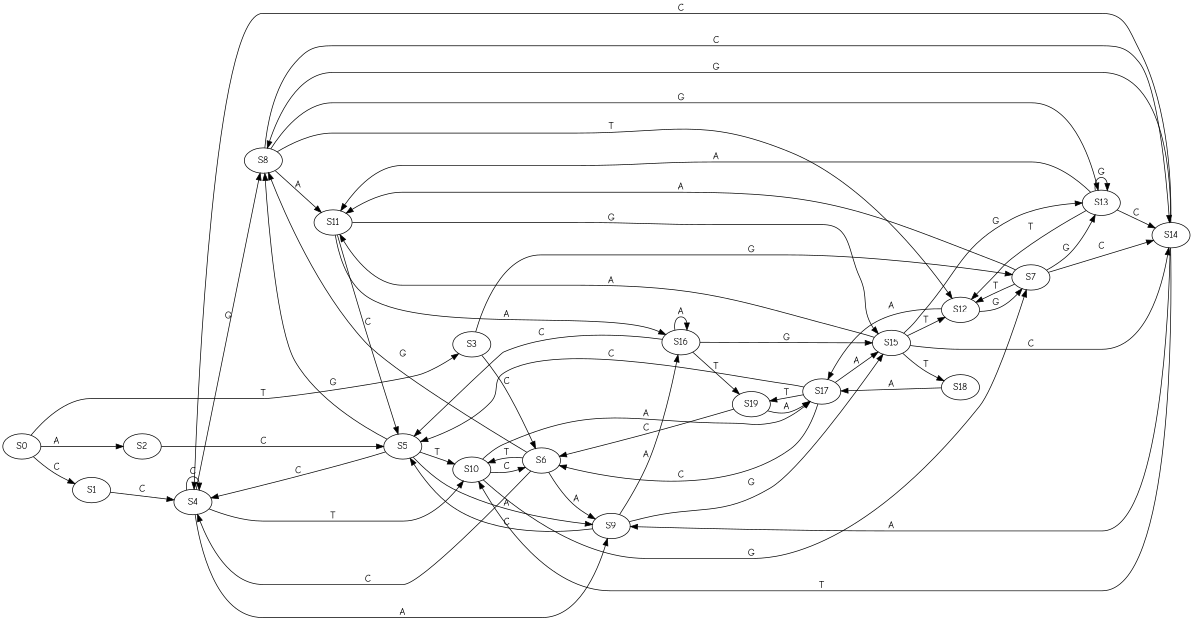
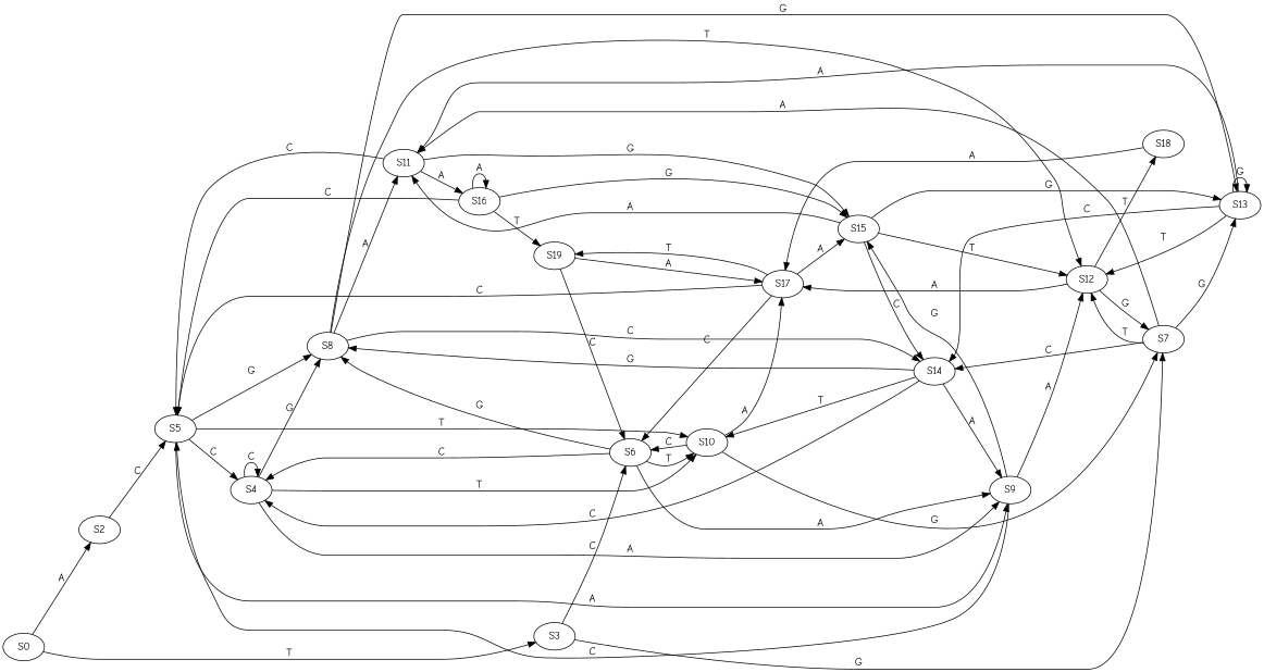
  strict digraph {
    fontname="Comic Neue"
    rankdir=LR
    node [fontname="Comic Neue"]
    edge [fontname="Comic Neue"]
    S0
-   S1
    S2
    S3
    S4
    S5
    S6
    S7
    S8
    S9
    S10
    S11
    S12
    S13
    S14
    S15
    S16
    S17
    S18
    S19
-   S0 -> S1 [label=C]
    S0 -> S2 [label=A]
    S0 -> S3 [label=T]
-   S1 -> S4 [label=C]
    S2 -> S5 [label=C]
    S3 -> S6 [label=C]
    S3 -> S7 [label=G]
    S4 -> S4 [label=C]
    S4 -> S8 [label=G]
    S4 -> S9 [label=A]
    S4 -> S10 [label=T]
    S5 -> S4 [label=C]
    S5 -> S8 [label=G]
    S5 -> S9 [label=A]
    S5 -> S10 [label=T]
    S6 -> S4 [label=C]
    S6 -> S8 [label=G]
    S6 -> S9 [label=A]
    S6 -> S10 [label=T]
    S7 -> S11 [label=A]
    S7 -> S12 [label=T]
    S7 -> S13 [label=G]
    S7 -> S14 [label=C]
    S8 -> S11 [label=A]
    S8 -> S12 [label=T]
    S8 -> S13 [label=G]
    S8 -> S14 [label=C]
    S9 -> S5 [label=C]
    S9 -> S15 [label=G]
-   S9 -> S16 [label=A]
+   S9 -> S12 [label=A]
    S10 -> S6 [label=C]
    S10 -> S7 [label=G]
    S10 -> S17 [label=A]
    S11 -> S5 [label=C]
    S11 -> S15 [label=G]
    S11 -> S16 [label=A]
    S12 -> S7 [label=G]
    S12 -> S17 [label=A]
-   S15 -> S18 [label=T]
+   S12 -> S18 [label=T]
    S13 -> S11 [label=A]
    S13 -> S12 [label=T]
    S13 -> S13 [label=G]
    S13 -> S14 [label=C]
    S14 -> S4 [label=C]
    S14 -> S8 [label=G]
    S14 -> S9 [label=A]
    S14 -> S10 [label=T]
    S15 -> S11 [label=A]
    S15 -> S12 [label=T]
    S15 -> S13 [label=G]
    S15 -> S14 [label=C]
    S16 -> S5 [label=C]
    S16 -> S15 [label=G]
    S16 -> S16 [label=A]
    S16 -> S19 [label=T]
    S17 -> S5 [label=C]
    S17 -> S6 [label=C]
    S17 -> S15 [label=A]
    S17 -> S19 [label=T]
    S18 -> S17 [label=A]
    S19 -> S6 [label=C]
    S19 -> S17 [label=A]
  }
